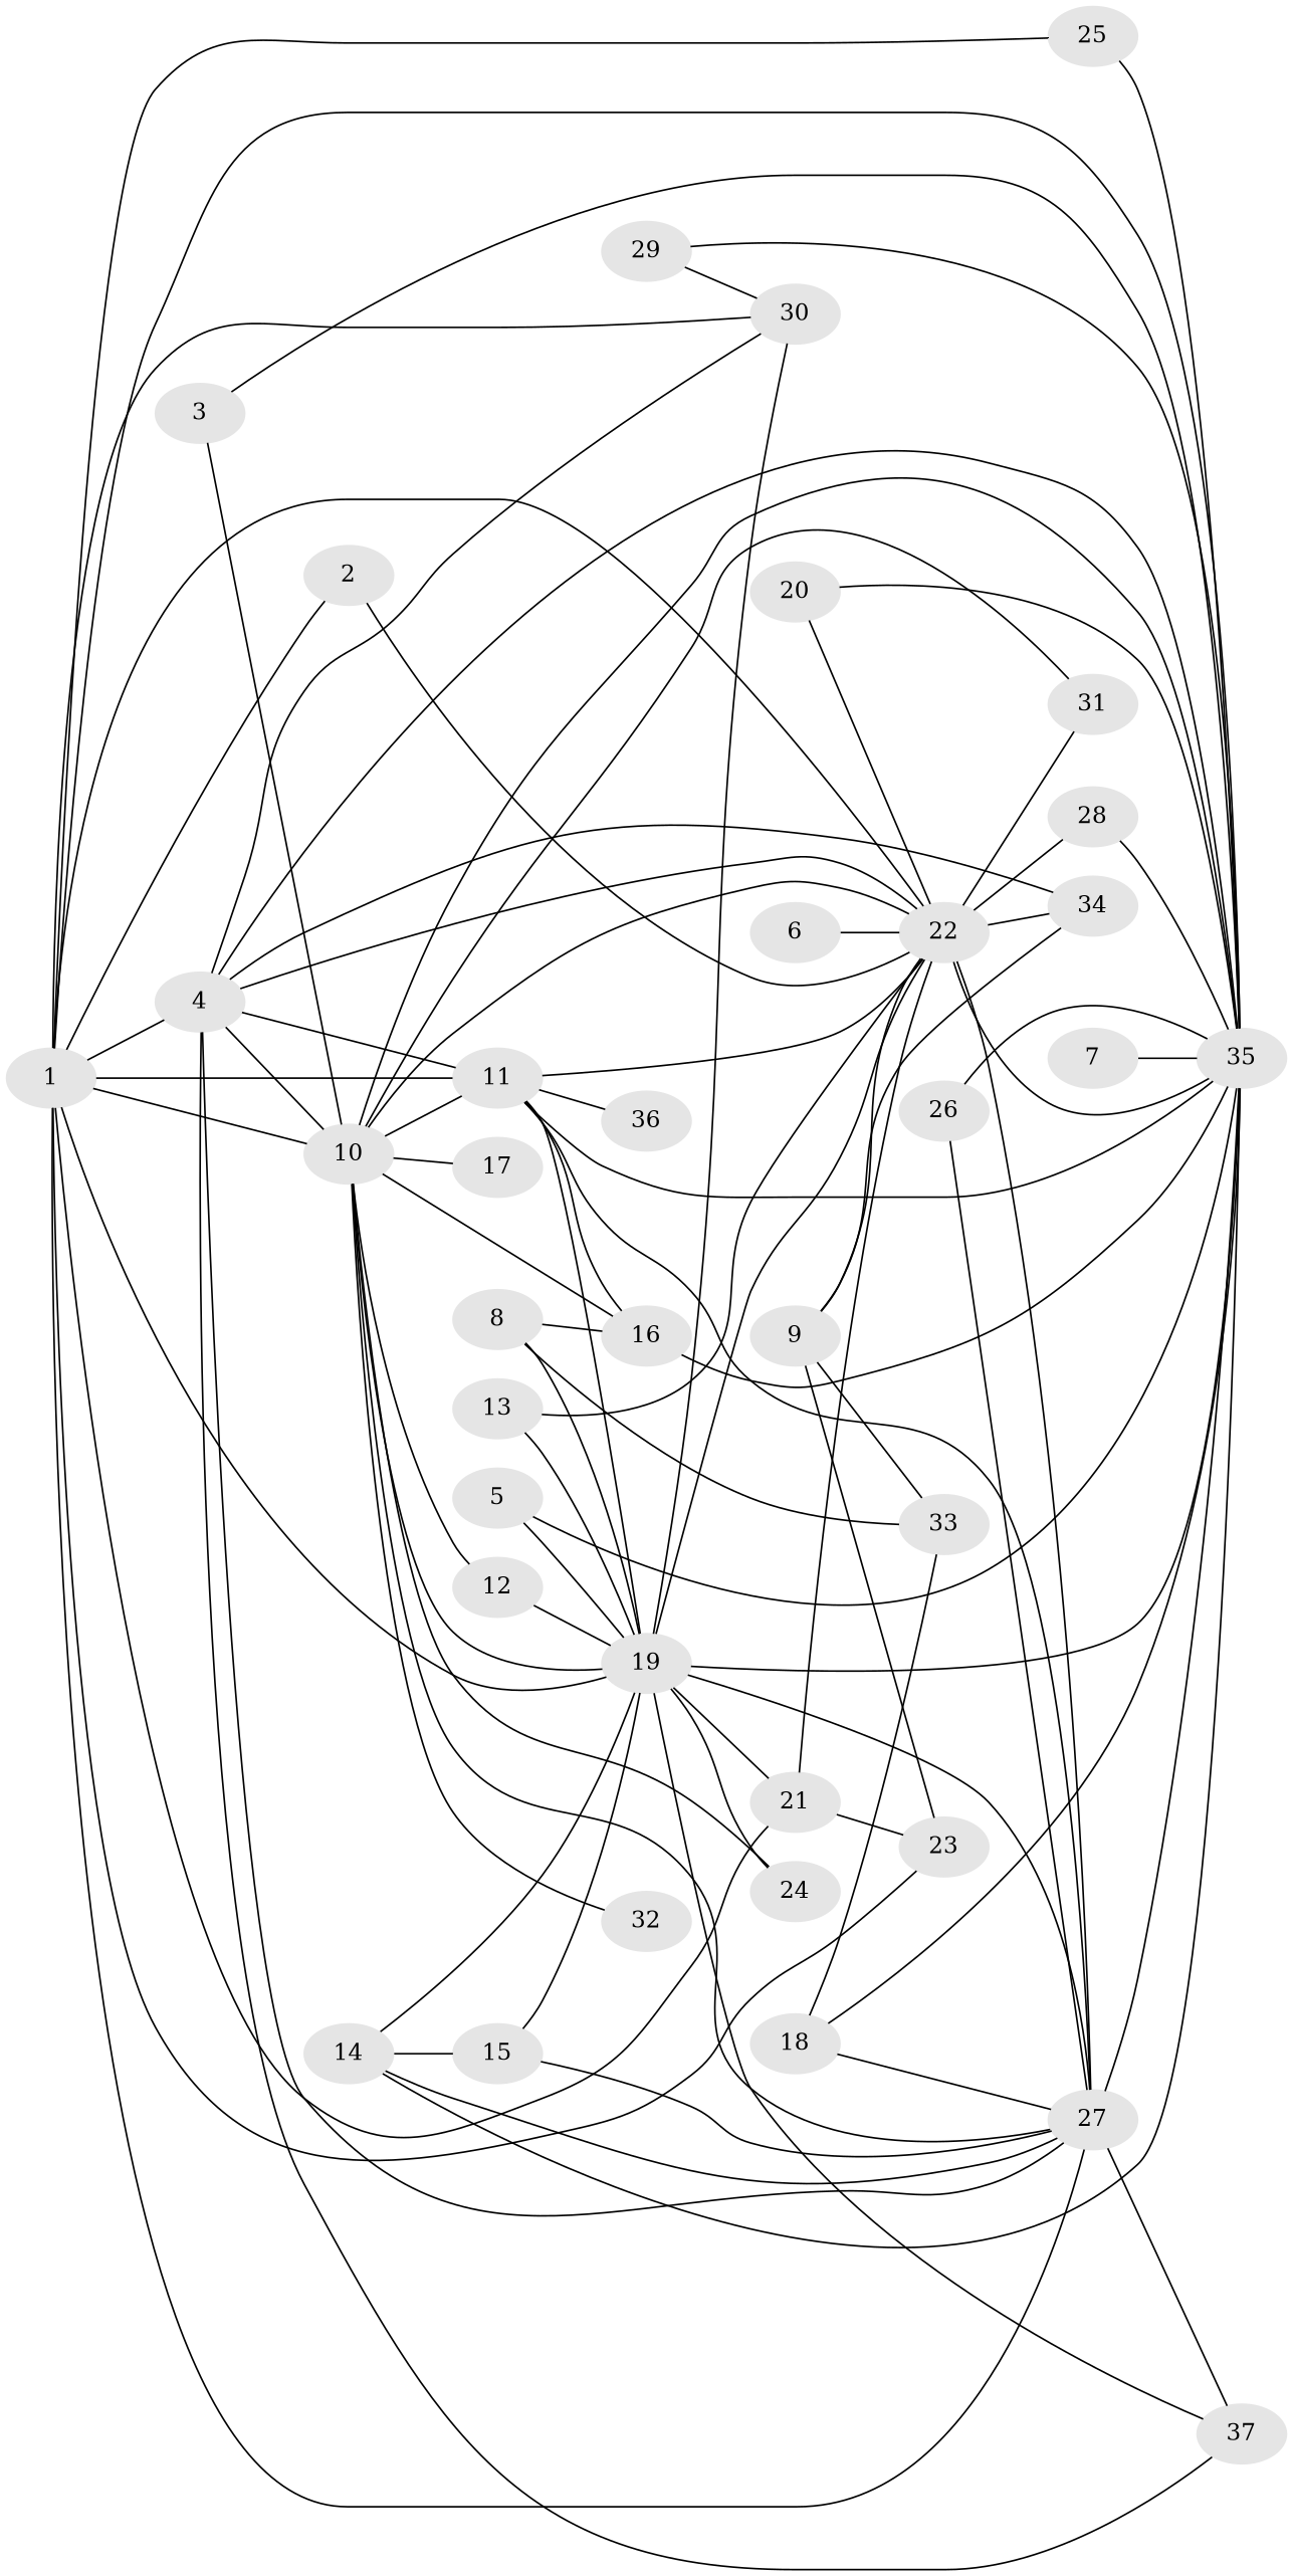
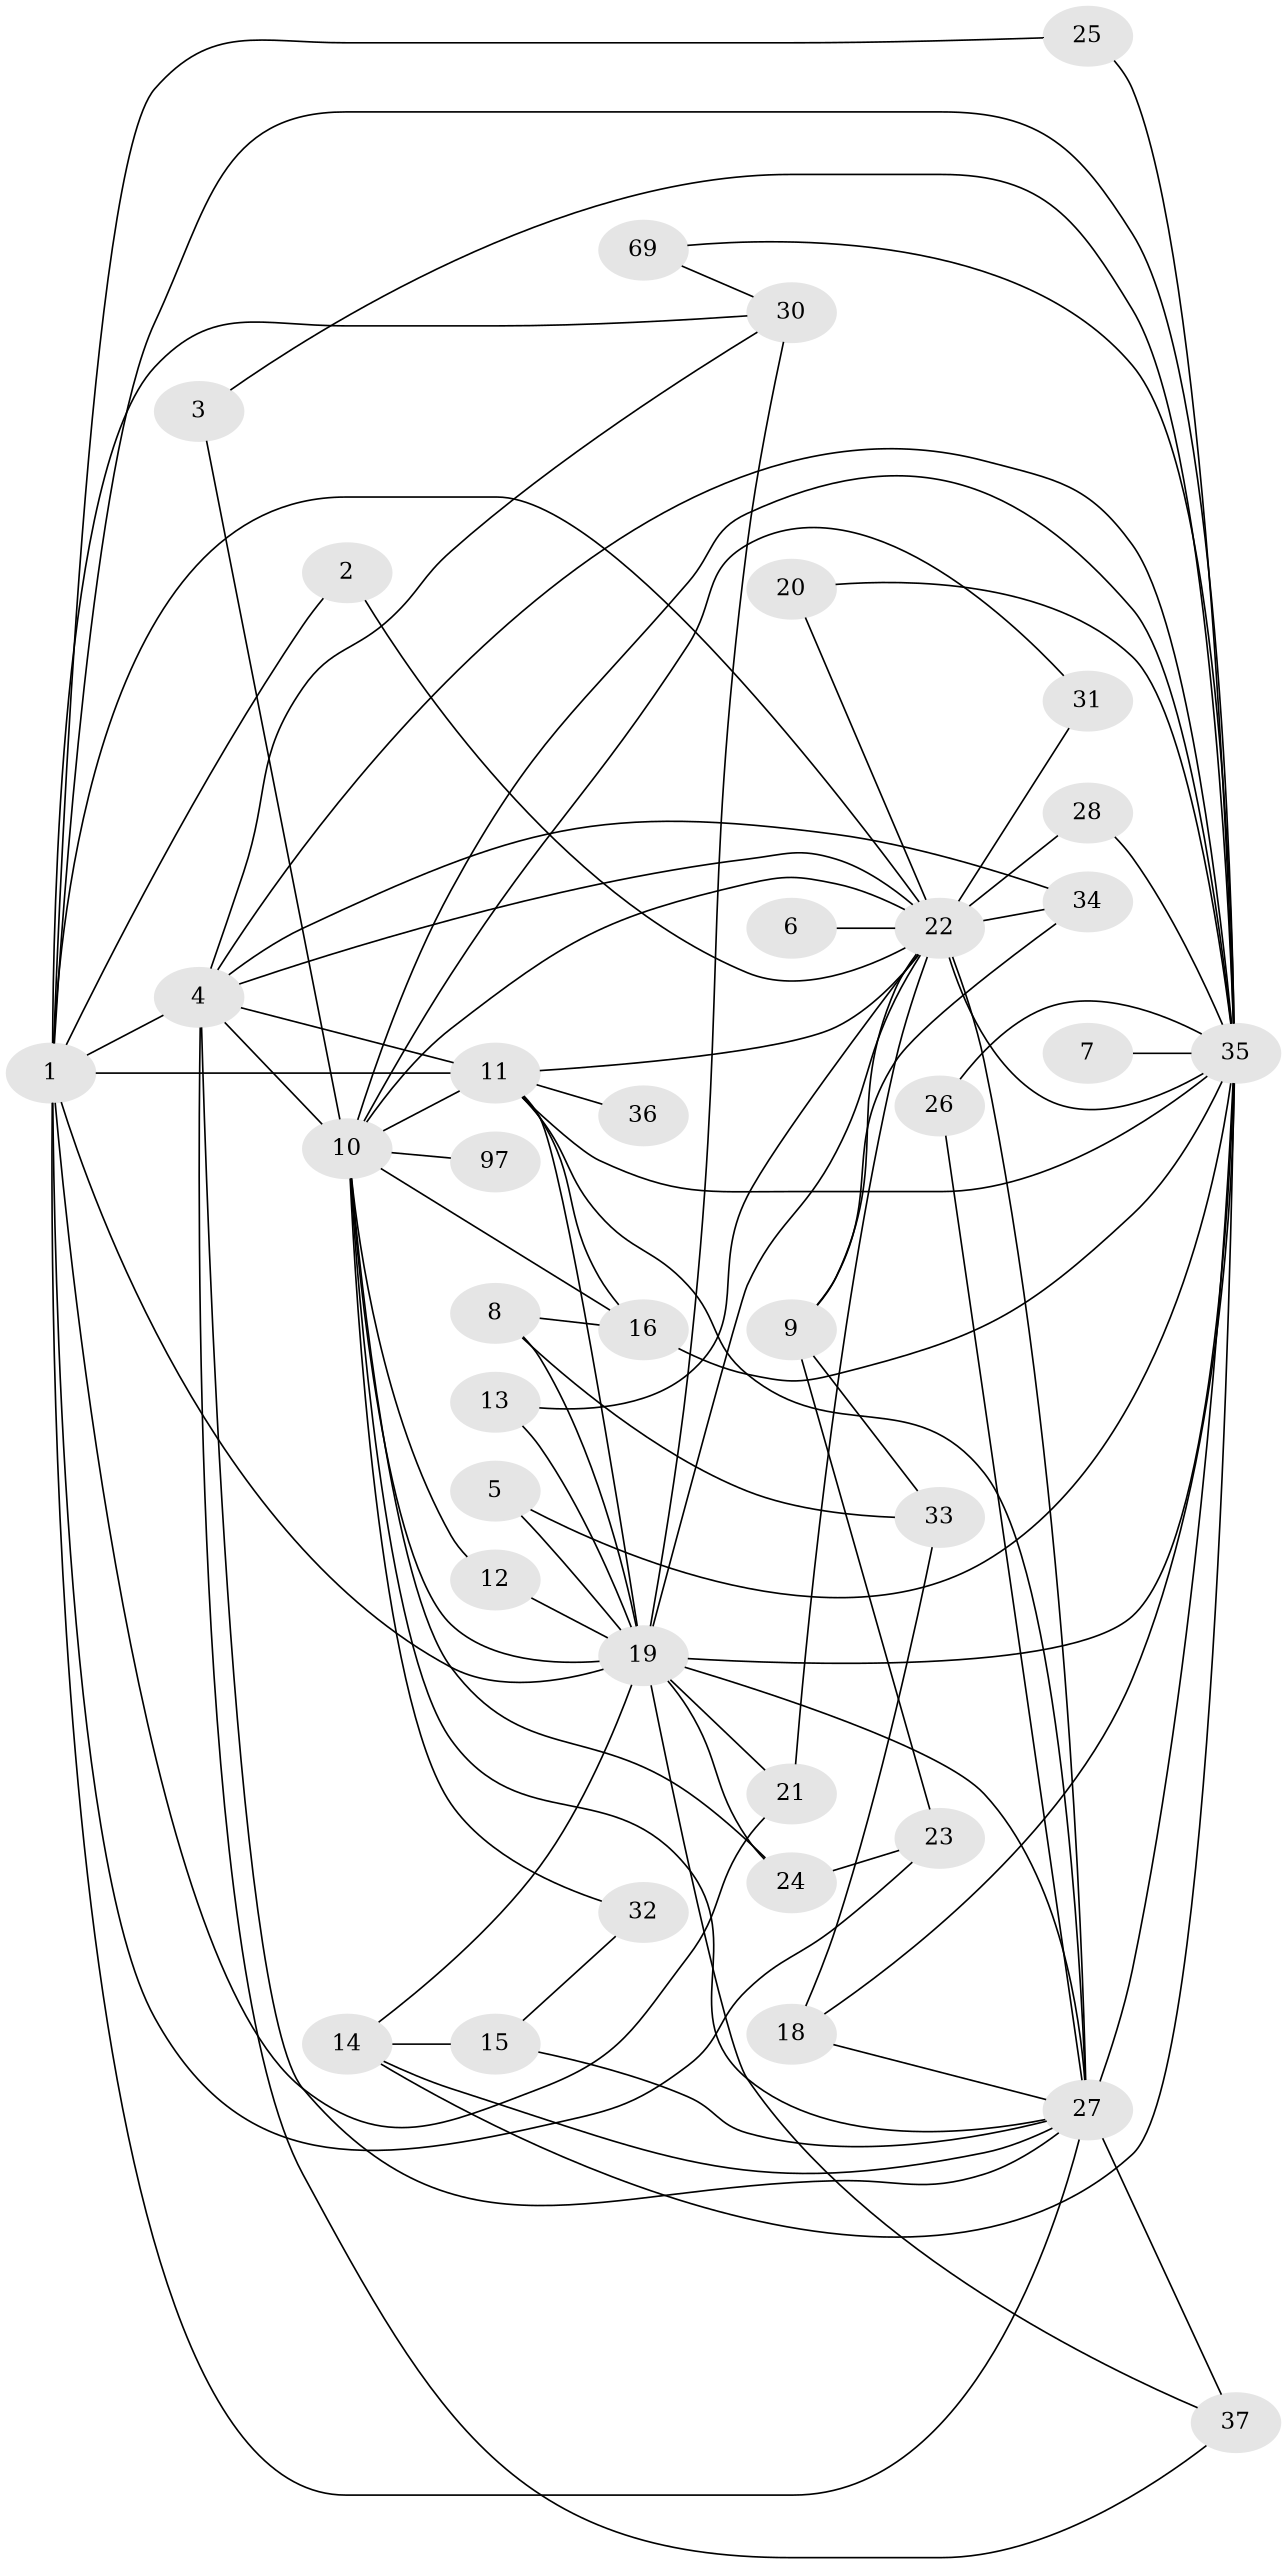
  graph {
    rankdir=LR
    node [color=gray90 style=filled]
    edge [weight=1.0]
    1
    2
    4
    10
    11
    19
    21
    22
    23
    25
    27
    30
    35
    34
    37
    16
    12
-   17
+   17 [label=97]
    24
    31
    32
    36
    28
    3
    5
    6
    7
    8
    33
    9
    13
    14
    15
    18
    20
    26
-   29
+   29 [label=69]
    1 -- 2
    1 -- 4 [weight=2.0]
-   1 -- 10 [weight=3.0]
    1 -- 11 [weight=3.0]
    1 -- 19 [weight=4.0]
    1 -- 21
    1 -- 22 [weight=3.0]
    1 -- 23
    1 -- 25
    1 -- 27 [weight=3.0]
    1 -- 30
    1 -- 35 [weight=2.0]
    2 -- 22
    4 -- 10
    4 -- 11
    4 -- 22
    4 -- 27
    4 -- 30 [weight=2.0]
    4 -- 35
    4 -- 34
    4 -- 37
    10 -- 11
    10 -- 19 [weight=2.0]
    10 -- 22
    10 -- 27
    10 -- 35
    10 -- 16
    10 -- 12
    10 -- 17
    10 -- 24
    10 -- 31
    10 -- 32
    11 -- 19 [weight=2.0]
    11 -- 22
    11 -- 27
    11 -- 35
    11 -- 16
    11 -- 36
    19 -- 21
    19 -- 22 [weight=2.0]
    19 -- 27 [weight=2.0]
    19 -- 30
    19 -- 35 [weight=4.0]
    19 -- 37
    19 -- 24
    21 -- 22
-   21 -- 23
+   24 -- 23
    22 -- 27
    22 -- 35
    22 -- 34
    22 -- 31
    22 -- 28
    25 -- 35 [weight=2.0]
    27 -- 35
    27 -- 37
    16 -- 35
    12 -- 19
    28 -- 35
    3 -- 10
    3 -- 35
    5 -- 19
    5 -- 35
    6 -- 22
    7 -- 35
    8 -- 19
    8 -- 16
    8 -- 33
    9 -- 22
    9 -- 23
    9 -- 34
    9 -- 33
    13 -- 19
    13 -- 22
    14 -- 19
    14 -- 27
    14 -- 35
    14 -- 15
-   15 -- 19
+   15 -- 32
    15 -- 27
    18 -- 27
    18 -- 35
    18 -- 33
    20 -- 22
    20 -- 35
    26 -- 27
    26 -- 35
    29 -- 30
    29 -- 35
  }
